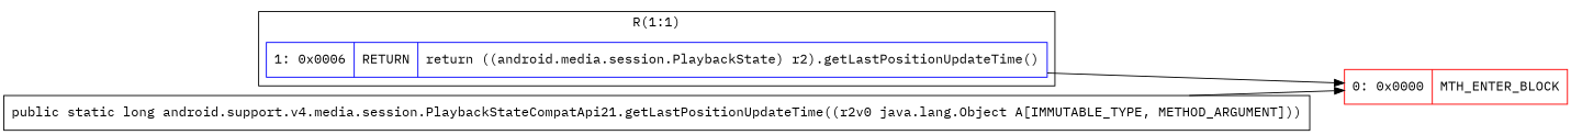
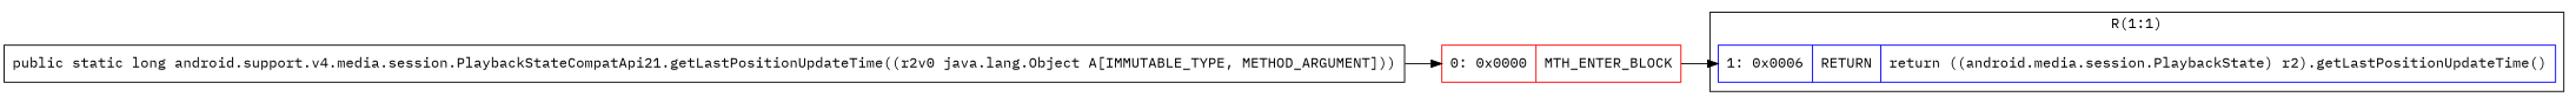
  digraph {
    rankdir=LR
    fontname="IBM Plex Mono"
    node [shape=record fontname="IBM Plex Mono"]
    edge [fontname="IBM Plex Mono"]
    n1 [color=blue label="{1\:\ 0x0006|RETURN\l|return ((android.media.session.PlaybackState) r2).getLastPositionUpdateTime()\l}"]
    n2 [color=red label="{0\:\ 0x0000|MTH_ENTER_BLOCK\l}"]
    n3 [label="{public static long android.support.v4.media.session.PlaybackStateCompatApi21.getLastPositionUpdateTime((r2v0 java.lang.Object A[IMMUTABLE_TYPE, METHOD_ARGUMENT])) }"]
    subgraph cluster_1 {
      label="R(1:1)"
      n1
    }
-   n1 -> n2
+   n2 -> n1
    n3 -> n2
  }
